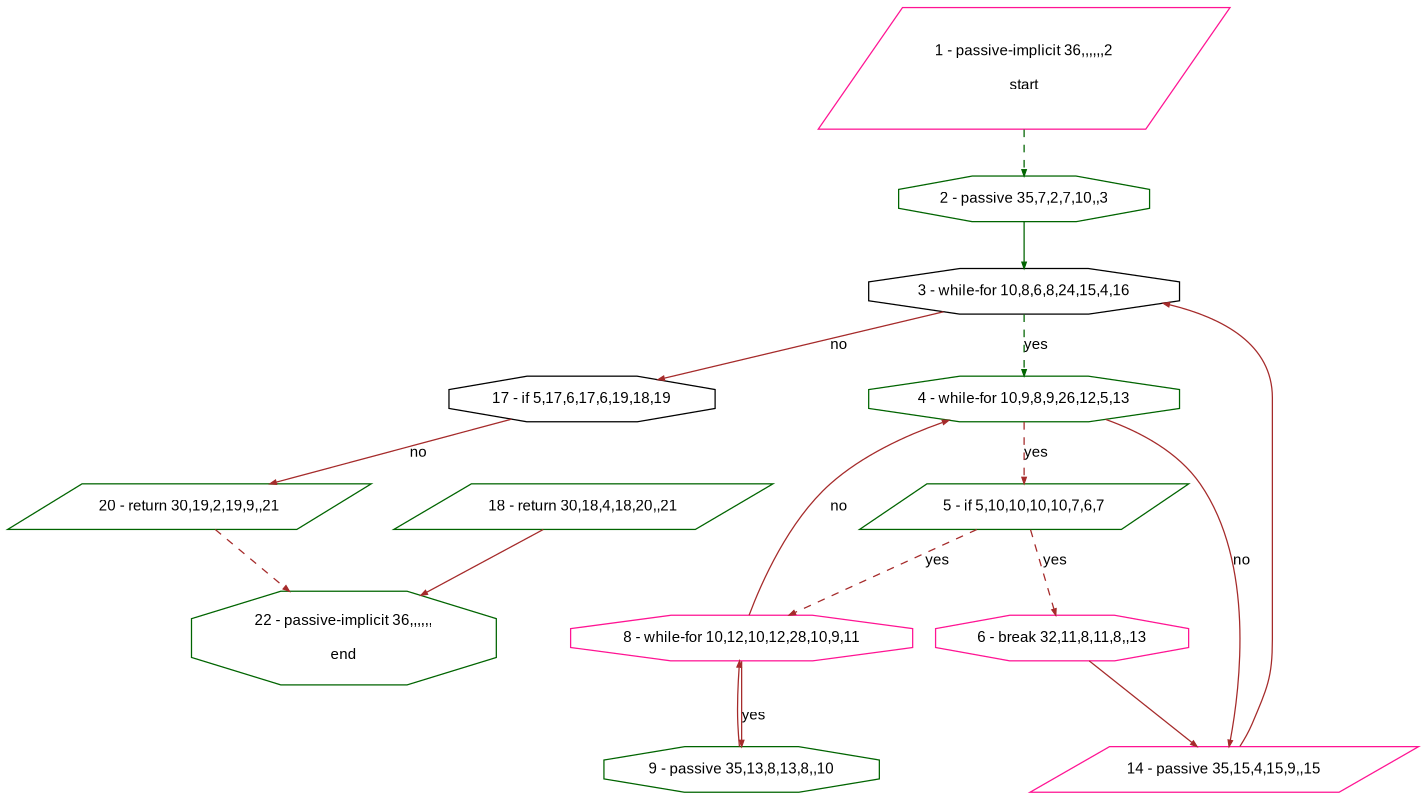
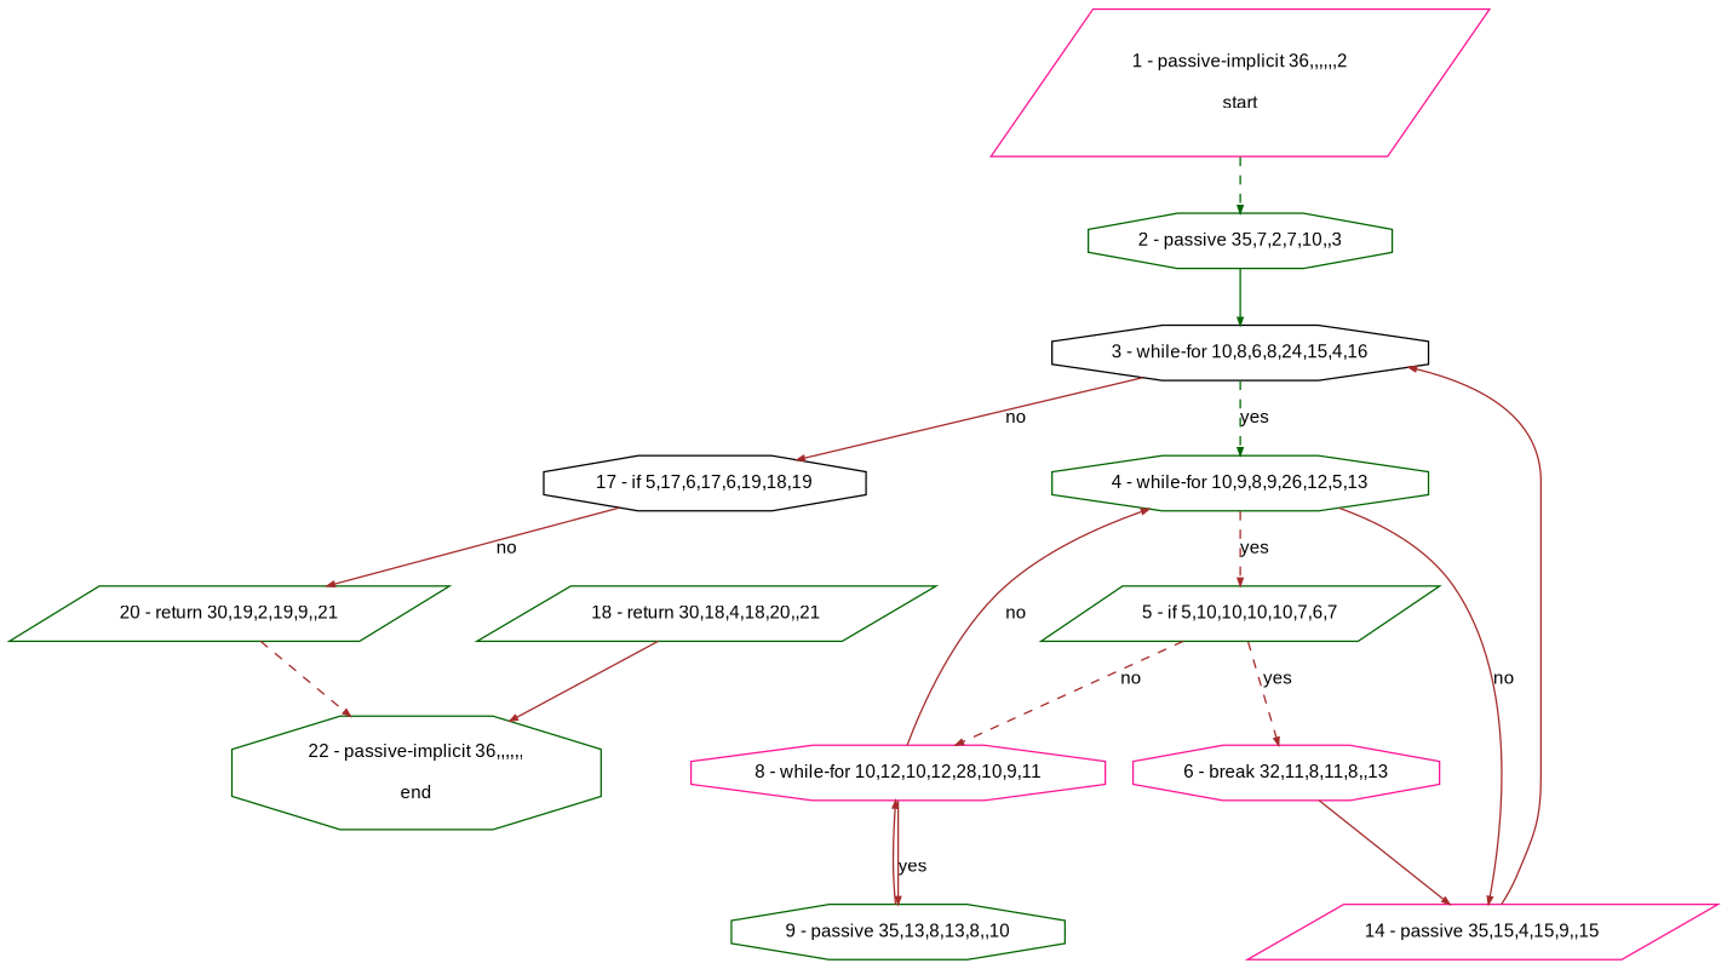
  digraph {
    bgcolor=white
    compound=true
    fillcolor="#FFFFCC"
    fontname=Arial
    fontsize=12
    pack=true
    packmode=clust
    style="rounded,filled"
    node [color=darkgreen compound=true fillcolor="#ffffff" fixedsize=false fontname=Arial fontsize=12 node_initialized=no shape=octagon style=filled]
    edge [arrowhead=normal arrowsize=0.5 arrowtail=none color=brown compound=true dir=forward fontcolor=black fontname=Arial fontsize=12 style=solid]
    n1 [label="2 - passive 35,7,2,7,10,,3"]
    n2 [color=black label="3 - while-for 10,8,6,8,24,15,4,16"]
    n3 [label="4 - while-for 10,9,8,9,26,12,5,13"]
    n4 [color=black label="17 - if 5,17,6,17,6,19,18,19"]
    n5 [color=deeppink label="1 - passive-implicit 36,,,,,,2\n\nstart" shape=parallelogram]
    n6 [label="5 - if 5,10,10,10,10,7,6,7" shape=parallelogram]
    n7 [color=deeppink label="14 - passive 35,15,4,15,9,,15" shape=parallelogram]
    n8 [label="20 - return 30,19,2,19,9,,21" shape=parallelogram]
    n9 [color=deeppink label="6 - break 32,11,8,11,8,,13"]
    n10 [color=deeppink label="8 - while-for 10,12,10,12,28,10,9,11"]
    n11 [label="18 - return 30,18,4,18,20,,21" shape=parallelogram]
    n12 [label="22 - passive-implicit 36,,,,,,\n\nend"]
    n13 [label="9 - passive 35,13,8,13,8,,10"]
    n1 -> n2 [color=darkgreen]
    n2 -> n3 [color=darkgreen label=yes style=dashed]
    n2 -> n4 [label=no]
    n3 -> n6 [label=yes style=dashed]
    n3 -> n7 [label=no]
    n4 -> n8 [label=no]
    n5 -> n1 [color=darkgreen style=dashed]
    n6 -> n9 [label=yes style=dashed]
-   n6 -> n10 [label=yes style=dashed]
+   n6 -> n10 [label=no style=dashed]
    n7 -> n2
    n8 -> n12 [style=dashed]
    n9 -> n7
    n10 -> n3 [label=no]
    n10 -> n13 [label=yes]
    n11 -> n12
    n13 -> n10
  }
